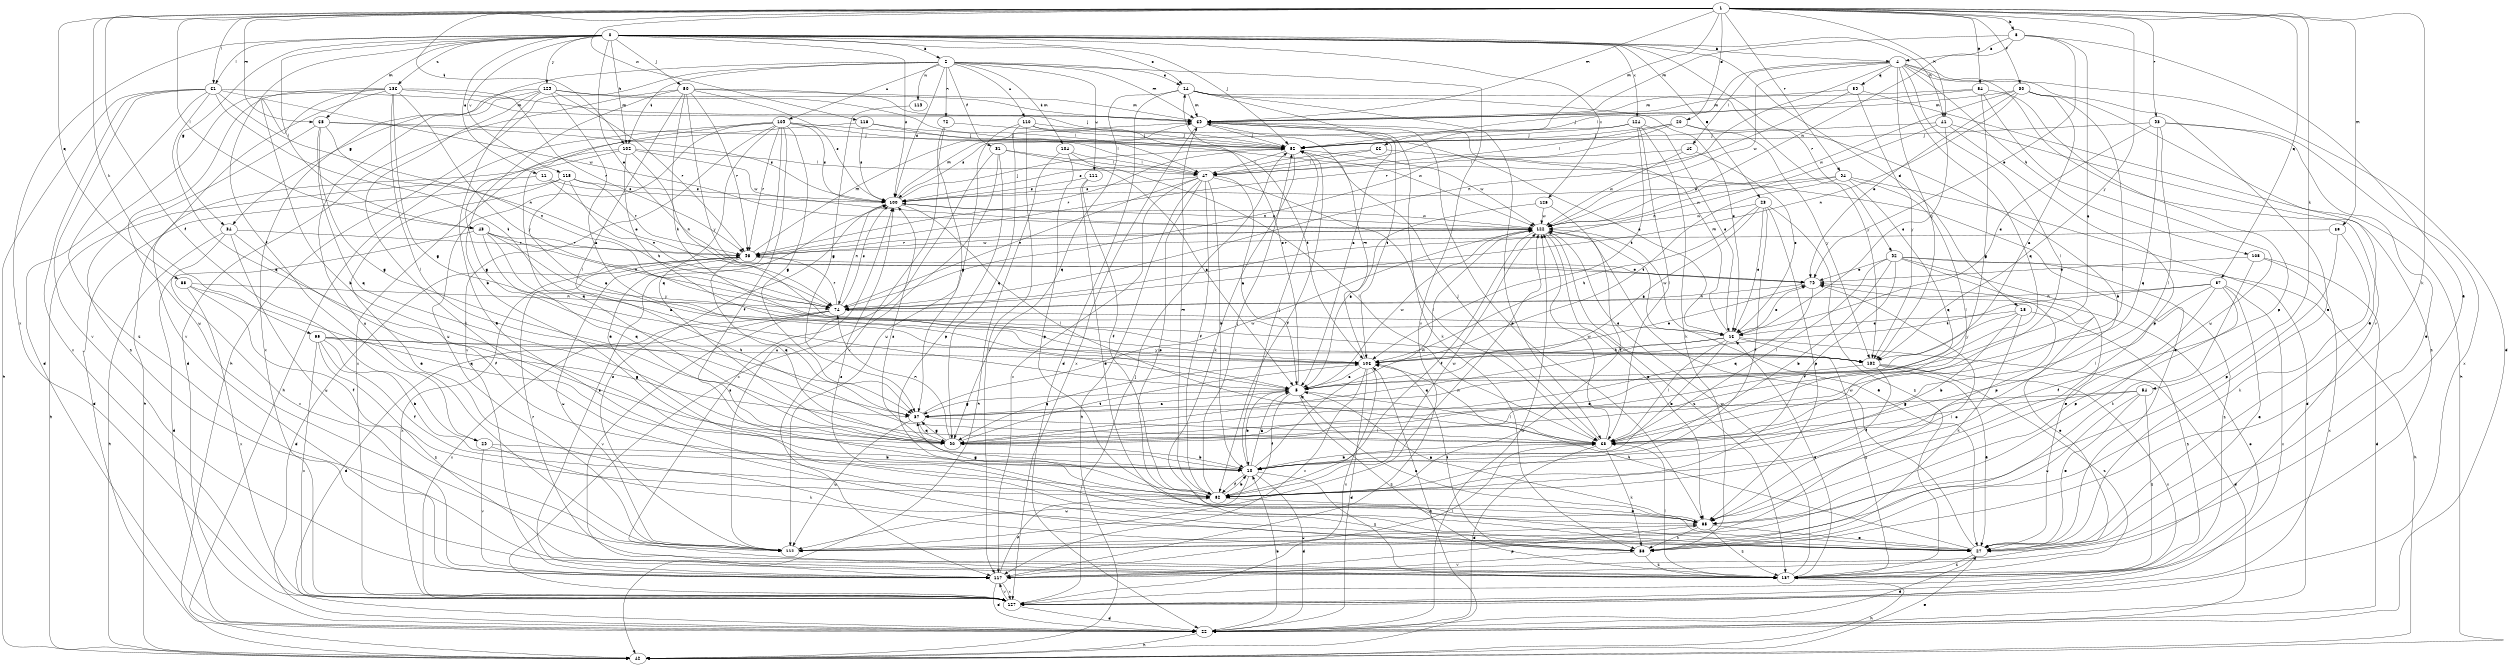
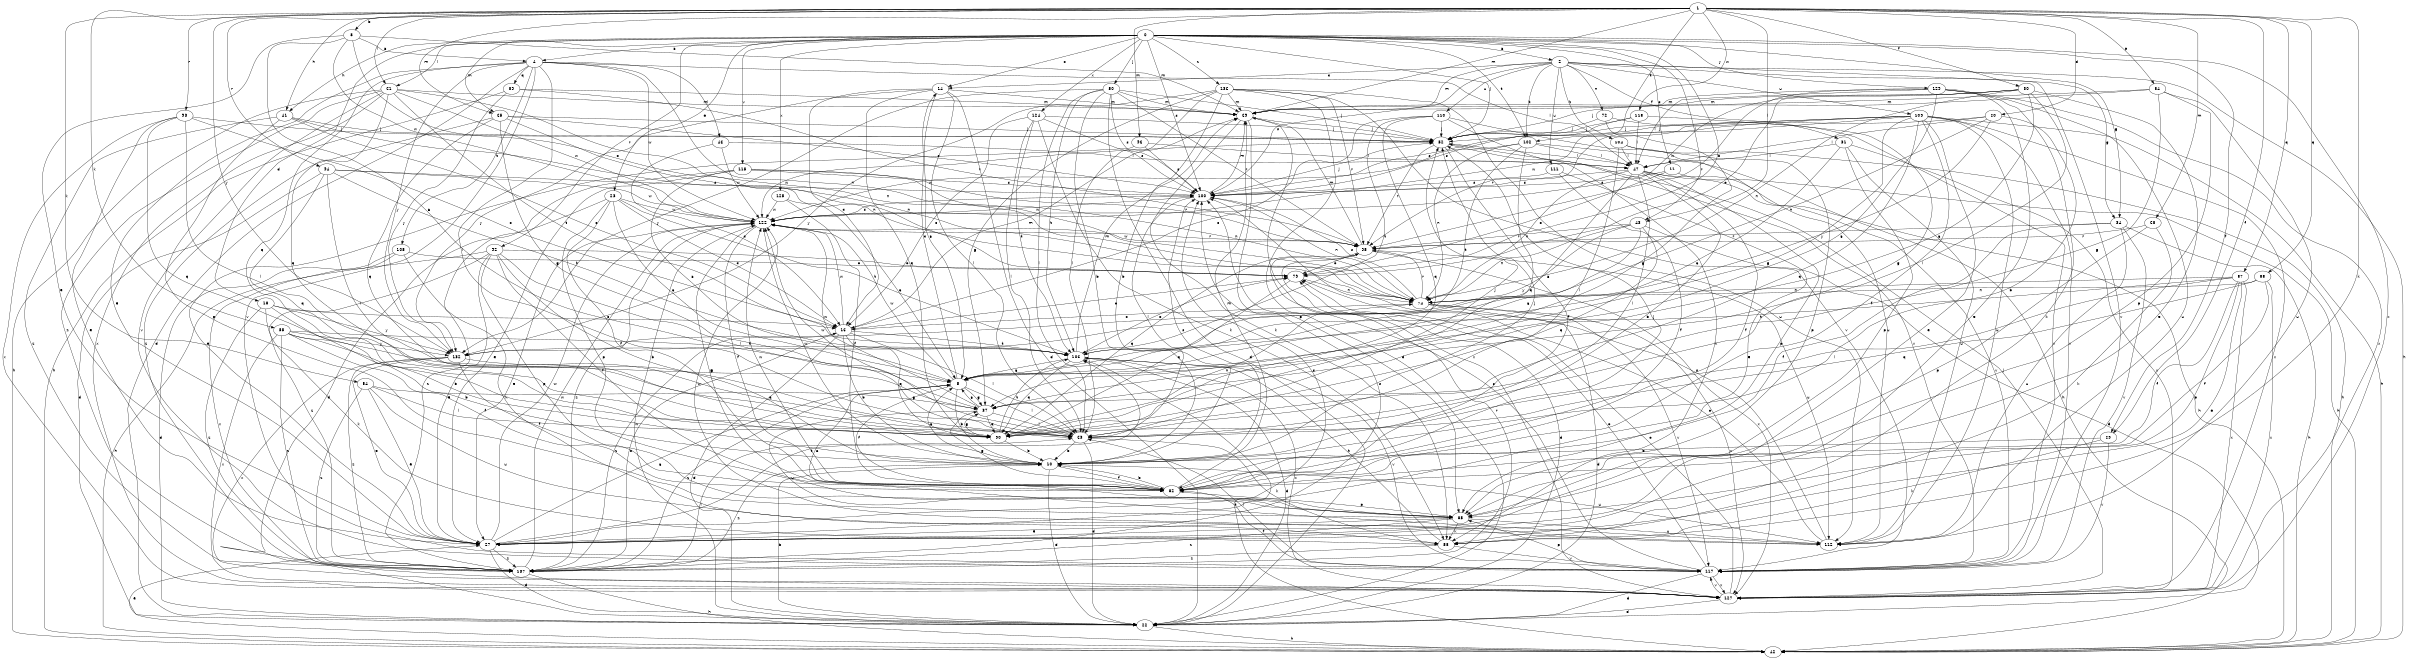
  strict digraph {
    fontname="DejaVu Sans"
    node [fontname="DejaVu Sans"]
    edge [fontname="DejaVu Sans"]
    0
    2
    4
    11
    14
    18
    23
    29
    34
    41
    43
    50
    52
    61
    65
    79
    92
    100
    102
    115
    124
    125
    127
    129
    136
    69
    31
    42
    72
    104
    109
    110
    111
    117
-   119
    132
    22
    27
    46
    47
    63
    74
    89
    90
    105
    122
    5
    16
    58
    10
    137
    n52 [label=82]
    106
    85
    112
    95
    37
    1
    8
    20
    30
    54
    55
-   66
+   66 [label=96]
    68
    84
    87
    88
    93
    94
    118
    0 -> 2 [label=a]
    0 -> 4 [label=a]
    0 -> 11 [label=c]
    0 -> 14 [label=c]
    0 -> 18 [label=d]
    0 -> 23 [label=e]
    0 -> 29 [label=f]
    0 -> 34 [label=g]
    0 -> 41 [label=h]
    0 -> 43 [label=i]
    0 -> 50 [label=j]
    0 -> 52 [label=j]
    0 -> 61 [label=l]
    0 -> 65 [label=m]
    0 -> 79 [label=o]
    0 -> 92 [label=r]
    0 -> 100 [label=s]
    0 -> 102 [label=t]
    0 -> 115 [label=v]
    0 -> 124 [label=x]
    0 -> 125 [label=x]
    0 -> 127 [label=x]
    0 -> 129 [label=y]
    0 -> 136 [label=z]
    2 -> 14 [label=c]
    2 -> 34 [label=g]
    2 -> 100 [label=s]
    2 -> 102 [label=t]
    2 -> 69 [label=m]
    2 -> 31 [label=f]
    2 -> 42 [label=h]
    2 -> 72 [label=n]
    2 -> 104 [label=t]
    2 -> 109 [label=u]
    2 -> 110 [label=u]
    2 -> 111 [label=u]
    2 -> 117 [label=v]
-   2 -> 119 [label=w]
    4 -> 117 [label=v]
    4 -> 132 [label=y]
    4 -> 22 [label=d]
    4 -> 27 [label=e]
    4 -> 46 [label=i]
    4 -> 47 [label=i]
    4 -> 63 [label=l]
    4 -> 74 [label=n]
    4 -> 89 [label=q]
    4 -> 90 [label=q]
    4 -> 105 [label=t]
    4 -> 122 [label=w]
    11 -> 79 [label=o]
    11 -> 100 [label=s]
    11 -> 42 [label=h]
    14 -> 69 [label=m]
    14 -> 132 [label=y]
    14 -> 22 [label=d]
    14 -> 63 [label=l]
    14 -> 90 [label=q]
    14 -> 5 [label=a]
    14 -> 16 [label=c]
    18 -> 132 [label=y]
    18 -> 16 [label=c]
    18 -> 58 [label=k]
    18 -> 10 [label=b]
    18 -> 137 [label=z]
    23 -> 122 [label=w]
    23 -> 5 [label=a]
    23 -> 16 [label=c]
    23 -> 137 [label=z]
    23 -> n52 [label=f]
    23 -> 106 [label=t]
    23 -> 85 [label=p]
    29 -> 117 [label=v]
    29 -> 58 [label=k]
    29 -> 10 [label=b]
    34 -> 42 [label=h]
    34 -> 117 [label=v]
    34 -> n52 [label=f]
    34 -> 112 [label=u]
    34 -> 95 [label=r]
    41 -> 52 [label=j]
    41 -> 74 [label=n]
    41 -> 16 [label=c]
    41 -> 137 [label=z]
    41 -> 85 [label=p]
    43 -> 132 [label=y]
    43 -> 22 [label=d]
    43 -> 74 [label=n]
    43 -> 90 [label=q]
    43 -> 5 [label=a]
    43 -> 95 [label=r]
    50 -> 52 [label=j]
    50 -> 100 [label=s]
    50 -> 69 [label=m]
    50 -> 132 [label=y]
    50 -> 22 [label=d]
    50 -> 63 [label=l]
    50 -> 10 [label=b]
    50 -> 106 [label=t]
    50 -> 95 [label=r]
    52 -> 47 [label=i]
    52 -> 122 [label=w]
    52 -> 58 [label=k]
    52 -> n52 [label=f]
    52 -> 95 [label=r]
    61 -> 127 [label=x]
    61 -> 69 [label=m]
    61 -> 42 [label=h]
    61 -> 117 [label=v]
    61 -> 74 [label=n]
    61 -> 90 [label=q]
    61 -> 122 [label=w]
    61 -> 137 [label=z]
    61 -> 106 [label=t]
    65 -> 52 [label=j]
    65 -> 100 [label=s]
    65 -> 74 [label=n]
    65 -> 90 [label=q]
    65 -> 137 [label=z]
    65 -> 37 [label=g]
    79 -> 74 [label=n]
    79 -> 90 [label=q]
    92 -> 79 [label=o]
    92 -> 42 [label=h]
    92 -> 27 [label=e]
    92 -> 63 [label=l]
    92 -> 10 [label=b]
    92 -> 137 [label=z]
    92 -> n52 [label=f]
    92 -> 85 [label=p]
    100 -> 52 [label=j]
    100 -> 69 [label=m]
    100 -> 63 [label=l]
    100 -> 74 [label=n]
    100 -> 122 [label=w]
    102 -> 42 [label=h]
    102 -> 47 [label=i]
    102 -> 74 [label=n]
    102 -> 90 [label=q]
    102 -> 122 [label=w]
    102 -> 106 [label=t]
    115 -> 100 [label=s]
    115 -> 22 [label=d]
    115 -> 27 [label=e]
    115 -> 74 [label=n]
    115 -> 5 [label=a]
    115 -> 95 [label=r]
    124 -> 52 [label=j]
    124 -> 100 [label=s]
    124 -> 63 [label=l]
    124 -> 16 [label=c]
    124 -> 58 [label=k]
    124 -> 106 [label=t]
    125 -> 122 [label=w]
    125 -> 5 [label=a]
    125 -> n52 [label=f]
    127 -> 52 [label=j]
    127 -> 79 [label=o]
    127 -> 117 [label=v]
    127 -> 22 [label=d]
    129 -> 127 [label=x]
    129 -> 69 [label=m]
    129 -> 27 [label=e]
    129 -> 47 [label=i]
    129 -> 5 [label=a]
    129 -> 58 [label=k]
    129 -> 112 [label=u]
    129 -> 95 [label=r]
    136 -> 69 [label=m]
    136 -> 117 [label=v]
    136 -> 132 [label=y]
    136 -> 22 [label=d]
    136 -> 63 [label=l]
    136 -> 10 [label=b]
    136 -> 112 [label=u]
    136 -> 95 [label=r]
    136 -> 37 [label=g]
    69 -> 52 [label=j]
    69 -> 127 [label=x]
    69 -> 58 [label=k]
-   69 -> 106 [label=t]
    69 -> 85 [label=p]
    31 -> 127 [label=x]
    31 -> 47 [label=i]
    31 -> 5 [label=a]
    31 -> 85 [label=p]
    31 -> 112 [label=u]
    42 -> 27 [label=e]
    42 -> 106 [label=t]
    72 -> 52 [label=j]
    72 -> 117 [label=v]
    72 -> 37 [label=g]
    104 -> 42 [label=h]
    104 -> 47 [label=i]
    104 -> 63 [label=l]
    104 -> 85 [label=p]
    109 -> 52 [label=j]
    109 -> 100 [label=s]
    109 -> 127 [label=x]
    109 -> 42 [label=h]
    109 -> 117 [label=v]
    109 -> 27 [label=e]
    109 -> 90 [label=q]
    109 -> 122 [label=w]
    109 -> n52 [label=f]
    109 -> 112 [label=u]
    109 -> 95 [label=r]
    109 -> 37 [label=g]
    110 -> 52 [label=j]
    110 -> 117 [label=v]
    110 -> 90 [label=q]
    110 -> 16 [label=c]
    110 -> 106 [label=t]
    110 -> 112 [label=u]
    111 -> 100 [label=s]
    111 -> 27 [label=e]
    111 -> n52 [label=f]
    117 -> 79 [label=o]
    117 -> 100 [label=s]
    117 -> 127 [label=x]
    117 -> 22 [label=d]
    117 -> 63 [label=l]
    117 -> n52 [label=f]
    117 -> 85 [label=p]
-   119 -> 37 [label=g]
    132 -> 127 [label=x]
    132 -> 27 [label=e]
    132 -> 90 [label=q]
    132 -> 137 [label=z]
    132 -> n52 [label=f]
    22 -> 42 [label=h]
    22 -> 122 [label=w]
    22 -> 10 [label=b]
    27 -> 100 [label=s]
    27 -> 22 [label=d]
    27 -> 122 [label=w]
    27 -> 5 [label=a]
    27 -> 137 [label=z]
    27 -> 106 [label=t]
    46 -> 47 [label=i]
    46 -> 122 [label=w]
    46 -> 16 [label=c]
    47 -> 100 [label=s]
    47 -> 42 [label=h]
    47 -> 117 [label=v]
    47 -> 63 [label=l]
    47 -> 74 [label=n]
    47 -> 5 [label=a]
    47 -> 10 [label=b]
    47 -> n52 [label=f]
    47 -> 85 [label=p]
    63 -> 52 [label=j]
    63 -> 22 [label=d]
    63 -> 122 [label=w]
    63 -> 58 [label=k]
    63 -> 10 [label=b]
    74 -> 100 [label=s]
    74 -> 127 [label=x]
    74 -> 117 [label=v]
    74 -> 22 [label=d]
    74 -> 16 [label=c]
    74 -> 95 [label=r]
    89 -> 69 [label=m]
    89 -> 42 [label=h]
    89 -> 132 [label=y]
    89 -> 95 [label=r]
    90 -> 74 [label=n]
    90 -> 10 [label=b]
    90 -> 106 [label=t]
    90 -> 37 [label=g]
    105 -> 79 [label=o]
    105 -> 127 [label=x]
    105 -> 22 [label=d]
    105 -> 58 [label=k]
    122 -> 100 [label=s]
    122 -> 27 [label=e]
    122 -> 137 [label=z]
    122 -> n52 [label=f]
    122 -> 85 [label=p]
    122 -> 95 [label=r]
    5 -> 14 [label=c]
    5 -> 63 [label=l]
    5 -> 122 [label=w]
    5 -> 10 [label=b]
    5 -> 137 [label=z]
    5 -> n52 [label=f]
    5 -> 37 [label=g]
    16 -> 79 [label=o]
    16 -> 69 [label=m]
    16 -> 22 [label=d]
    16 -> 63 [label=l]
    16 -> 90 [label=q]
    16 -> 122 [label=w]
    16 -> 10 [label=b]
    16 -> 137 [label=z]
    16 -> 106 [label=t]
    58 -> 117 [label=v]
    58 -> 137 [label=z]
    58 -> 106 [label=t]
    10 -> 52 [label=j]
    10 -> 100 [label=s]
    10 -> 22 [label=d]
    10 -> 122 [label=w]
    10 -> 5 [label=a]
    10 -> 137 [label=z]
    10 -> n52 [label=f]
    10 -> 112 [label=u]
    137 -> 100 [label=s]
    137 -> 42 [label=h]
    137 -> 63 [label=l]
    137 -> 122 [label=w]
    137 -> 16 [label=c]
    137 -> 95 [label=r]
    n52 -> 52 [label=j]
    n52 -> 69 [label=m]
    n52 -> 122 [label=w]
    n52 -> 10 [label=b]
    n52 -> 85 [label=p]
    n52 -> 37 [label=g]
    106 -> 79 [label=o]
    106 -> 127 [label=x]
    106 -> 69 [label=m]
    106 -> 117 [label=v]
    106 -> 22 [label=d]
    106 -> 90 [label=q]
    106 -> 5 [label=a]
    85 -> 27 [label=e]
    85 -> 5 [label=a]
    85 -> 58 [label=k]
    85 -> 137 [label=z]
    85 -> 112 [label=u]
    112 -> 79 [label=o]
    112 -> 100 [label=s]
    112 -> 122 [label=w]
    95 -> 79 [label=o]
    95 -> 127 [label=x]
    95 -> 69 [label=m]
    95 -> 22 [label=d]
    95 -> 90 [label=q]
    95 -> 122 [label=w]
    95 -> 112 [label=u]
    37 -> 63 [label=l]
    37 -> 90 [label=q]
    37 -> 122 [label=w]
    37 -> 5 [label=a]
    37 -> 112 [label=u]
    1 -> 29 [label=f]
    1 -> 41 [label=h]
    1 -> 43 [label=i]
    1 -> 61 [label=l]
    1 -> 65 [label=m]
    1 -> 102 [label=t]
    1 -> 69 [label=m]
    1 -> 132 [label=y]
    1 -> 58 [label=k]
    1 -> 8 [label=b]
    1 -> 20 [label=d]
    1 -> 30 [label=f]
    1 -> 54 [label=k]
    1 -> 55 [label=k]
    1 -> 66 [label=m]
    1 -> 68 [label=m]
    1 -> 84 [label=p]
    1 -> 87 [label=q]
    1 -> 88 [label=q]
    1 -> 93 [label=r]
    1 -> 94 [label=r]
    1 -> 118 [label=w]
    8 -> 4 [label=a]
    8 -> 79 [label=o]
    8 -> 69 [label=m]
    8 -> 27 [label=e]
    8 -> 122 [label=w]
    8 -> 5 [label=a]
    20 -> 52 [label=j]
    20 -> 132 [label=y]
    20 -> 47 [label=i]
    20 -> 74 [label=n]
    20 -> 10 [label=b]
    30 -> 79 [label=o]
    30 -> 69 [label=m]
    30 -> 27 [label=e]
    30 -> 63 [label=l]
    30 -> 74 [label=n]
    30 -> 122 [label=w]
    30 -> 5 [label=a]
    54 -> 27 [label=e]
    54 -> 63 [label=l]
    54 -> 137 [label=z]
    54 -> 112 [label=u]
    54 -> 37 [label=g]
    55 -> 127 [label=x]
    55 -> 132 [label=y]
    55 -> 10 [label=b]
    55 -> 137 [label=z]
    55 -> n52 [label=f]
    55 -> 106 [label=t]
    55 -> 37 [label=g]
    66 -> 100 [label=s]
    66 -> 27 [label=e]
    66 -> 47 [label=i]
    68 -> 58 [label=k]
    68 -> 85 [label=p]
    68 -> 95 [label=r]
    84 -> 52 [label=j]
    84 -> 69 [label=m]
    84 -> 85 [label=p]
    84 -> 112 [label=u]
    84 -> 37 [label=g]
    87 -> 127 [label=x]
    87 -> 27 [label=e]
    87 -> 63 [label=l]
    87 -> 74 [label=n]
    87 -> n52 [label=f]
    87 -> 106 [label=t]
    87 -> 85 [label=p]
    88 -> 127 [label=x]
    88 -> 74 [label=n]
    88 -> 90 [label=q]
    88 -> n52 [label=f]
    93 -> 52 [label=j]
    93 -> 127 [label=x]
    93 -> 27 [label=e]
    93 -> 63 [label=l]
    93 -> 90 [label=q]
    93 -> 16 [label=c]
    94 -> 100 [label=s]
    94 -> 22 [label=d]
    94 -> 63 [label=l]
    94 -> 90 [label=q]
    94 -> 122 [label=w]
    94 -> 106 [label=t]
    118 -> 52 [label=j]
    118 -> 100 [label=s]
    118 -> 47 [label=i]
    118 -> 37 [label=g]
  }
